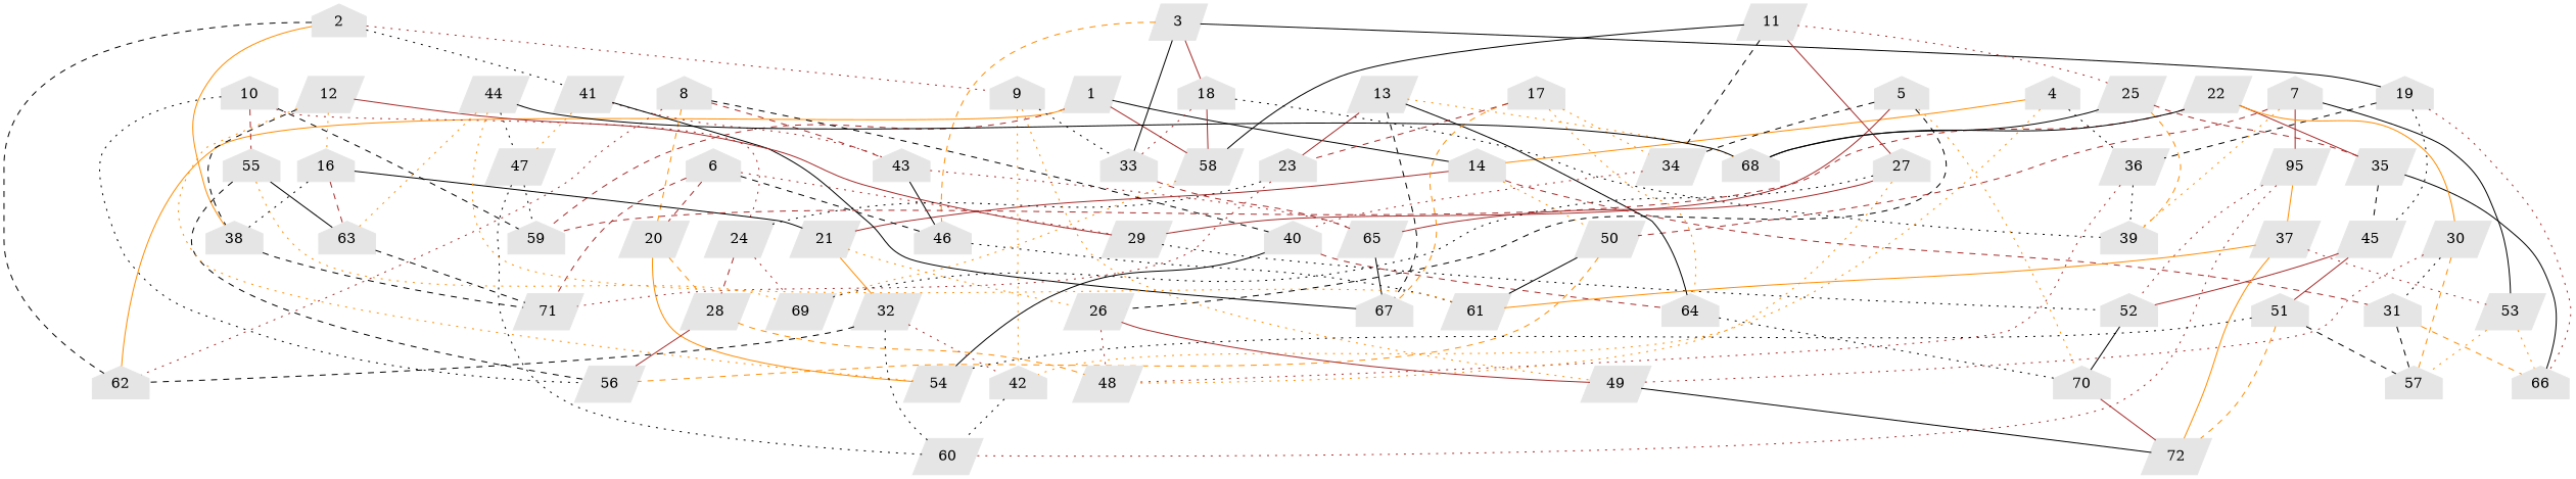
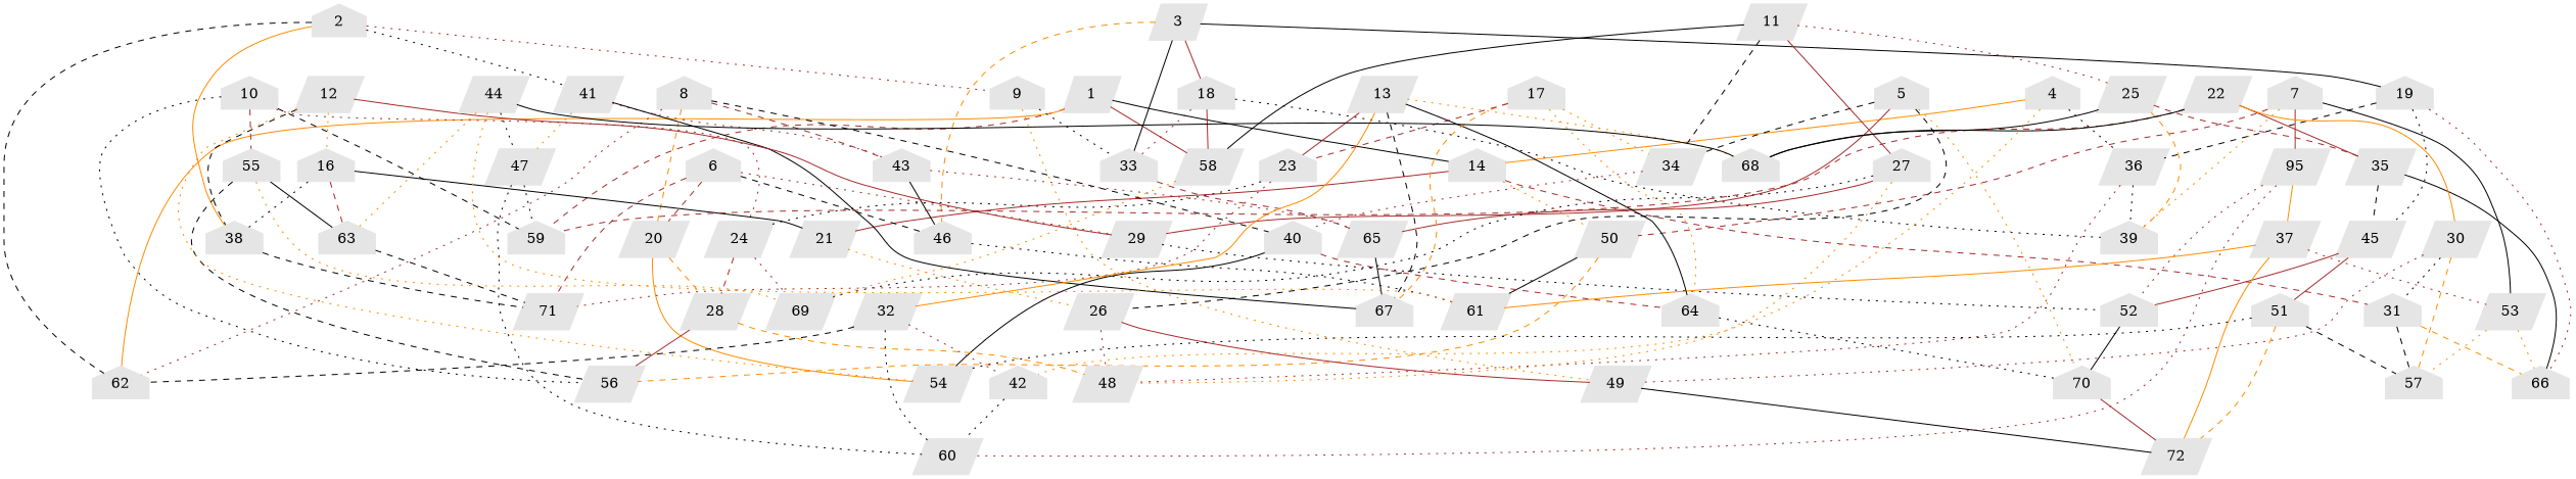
  graph {
    node [color=gray90 shape=parallelogram style=filled]
    edge [color=black style=dotted]
    14 [shape=house]
    1
    58
    59 [shape=house]
    62 [shape=house]
    50
    21
    31 [shape=house]
    69
    2 [shape=house]
    9 [shape=house]
    38 [shape=house]
    41
    33 [shape=house]
    42 [shape=house]
    49
    71
    43 [shape=house]
    67 [shape=house]
    47
    18 [shape=house]
    3
    19 [shape=house]
    46 [shape=house]
    39 [shape=house]
    36
    45
    66 [shape=house]
    65
    61
    4 [shape=house]
    48
    60
    56
    5 [shape=house]
    26
    29
    34
    70 [shape=house]
    52 [shape=house]
    40 [shape=house]
    72
    6 [shape=house]
    20
    54
    28
    7 [shape=house]
    n48 [label=95]
    53
    37
    57 [shape=house]
    8 [shape=house]
    64 [shape=house]
    10 [shape=house]
    24
    55 [shape=house]
    63 [shape=house]
    11
    25
    27 [shape=house]
    68 [shape=house]
    35
    12
    16 [shape=house]
    23 [shape=house]
    13
    32
    17 [shape=house]
    51 [shape=house]
    22
    30
    44
    14 -- 50 [color=darkorange]
    14 -- 21 [color=brown style=solid]
    14 -- 31 [color=brown style=dashed]
    1 -- 14 [style=solid]
    1 -- 58 [color=brown style=solid]
    1 -- 59 [color=brown style=dashed]
    1 -- 62 [color=darkorange style=solid]
    58 -- 69 [color=darkorange]
    50 -- 61 [style=solid]
    50 -- 56 [color=darkorange style=dashed]
    21 -- 26 [color=darkorange]
-   21 -- 32 [color=darkorange style=solid]
+   13 -- 32 [color=darkorange style=solid]
    31 -- 66 [color=darkorange style=dashed]
    31 -- 57 [style=dashed]
    2 -- 62 [style=dashed]
    2 -- 9 [color=brown]
    2 -- 38 [color=darkorange style=solid]
    2 -- 41
    9 -- 33
-   9 -- 42 [color=darkorange]
    9 -- 49 [color=darkorange]
    38 -- 71 [style=dashed]
    41 -- 43 [color=brown]
    41 -- 67 [style=solid]
    41 -- 47 [color=darkorange]
    33 -- 65 [color=brown style=dashed]
    42 -- 60
    49 -- 72 [style=solid]
    43 -- 46 [style=solid]
    43 -- 65 [color=brown]
    47 -- 59
    47 -- 60
    18 -- 58 [color=brown style=solid]
    18 -- 33 [color=brown]
    18 -- 39
    3 -- 33 [style=solid]
    3 -- 18 [color=brown style=solid]
    3 -- 19 [style=solid]
    3 -- 46 [color=darkorange style=dashed]
    19 -- 36 [style=dashed]
    19 -- 45
    19 -- 66 [color=brown]
    46 -- 61
    36 -- 39
    36 -- 48 [color=brown]
    45 -- 52 [color=brown style=solid]
    45 -- 51 [color=brown style=solid]
    65 -- 67 [style=solid]
    4 -- 14 [color=darkorange style=solid]
    4 -- 42 [color=darkorange]
    4 -- 36
    5 -- 26 [style=dashed]
    5 -- 29 [color=brown style=solid]
    5 -- 34 [style=dashed]
    5 -- 70 [color=darkorange]
    26 -- 49 [color=brown style=solid]
    26 -- 48 [color=brown]
    29 -- 52
    34 -- 40 [color=brown]
    70 -- 72 [color=brown style=solid]
    52 -- 70 [style=solid]
    40 -- 54 [style=solid]
    40 -- 64 [color=brown style=dashed]
    6 -- 71 [color=brown style=dashed]
    6 -- 46 [style=dashed]
    6 -- 29 [color=brown]
    6 -- 20 [color=brown style=dashed]
    20 -- 54 [color=darkorange style=solid]
    20 -- 28 [color=darkorange style=dashed]
    28 -- 48 [color=darkorange style=dashed]
    28 -- 56 [color=brown style=solid]
    7 -- 50 [color=brown style=dashed]
    7 -- 39 [color=darkorange]
    7 -- n48 [color=brown style=solid]
    7 -- 53 [style=solid]
    n48 -- 60 [color=brown]
    n48 -- 52 [color=brown]
    n48 -- 37 [color=darkorange style=solid]
    53 -- 66 [color=darkorange]
    53 -- 57 [color=darkorange]
    37 -- 61 [color=darkorange style=solid]
    37 -- 72 [color=darkorange style=solid]
    37 -- 53 [color=brown]
    8 -- 62 [color=brown]
    8 -- 43 [color=brown style=dashed]
    8 -- 40 [style=dashed]
    8 -- 20 [color=darkorange style=dashed]
    64 -- 70
    10 -- 59 [style=dashed]
    10 -- 56
    10 -- 24 [color=brown]
    10 -- 55 [color=brown style=dashed]
    24 -- 69 [color=brown]
    24 -- 28 [color=brown style=dashed]
    55 -- 69 [color=darkorange]
    55 -- 56 [style=dashed]
    55 -- 63 [style=solid]
    63 -- 71 [style=dashed]
    11 -- 58 [style=solid]
    11 -- 34 [style=dashed]
    11 -- 25 [color=brown]
    11 -- 27 [color=brown style=solid]
    25 -- 39 [color=darkorange style=dashed]
    25 -- 68 [style=solid]
    25 -- 35 [color=brown style=dashed]
    27 -- 69
    27 -- 65 [color=brown style=solid]
    27 -- 48 [color=darkorange]
    35 -- 45 [style=dashed]
    35 -- 66 [style=solid]
    12 -- 38 [style=dashed]
    12 -- 29 [color=brown style=solid]
    12 -- 54 [color=darkorange]
    12 -- 16 [color=darkorange]
    16 -- 21 [style=solid]
    16 -- 38
    16 -- 63 [color=brown style=dashed]
    23 -- 71 [color=brown]
    23 -- 24
    13 -- 67 [style=dashed]
    13 -- 64 [style=solid]
    13 -- 68 [color=darkorange]
    13 -- 23 [color=brown style=solid]
    32 -- 62 [style=dashed]
    32 -- 42 [color=brown]
    32 -- 60
    17 -- 67 [color=darkorange style=dashed]
    17 -- 34 [color=darkorange]
    17 -- 64 [color=darkorange]
    17 -- 23 [color=brown style=dashed]
    51 -- 72 [color=darkorange style=dashed]
    51 -- 54
    51 -- 57 [style=dashed]
    22 -- 59 [color=brown style=dashed]
    22 -- 68 [style=solid]
    22 -- 35 [color=brown style=solid]
    22 -- 30 [color=darkorange style=solid]
    30 -- 31
    30 -- 49 [color=brown]
    30 -- 57 [color=darkorange style=dashed]
    44 -- 47
    44 -- 61 [color=darkorange]
    44 -- 63 [color=darkorange]
    44 -- 68 [style=solid]
  }
